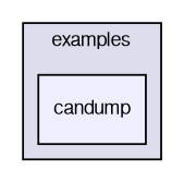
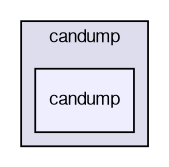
  digraph {
    compound=true
    n1 [fillcolor="#eeeeff" fontname=FreeSans fontsize=10 label=candump pencolor=black shape=box style=filled]
    subgraph cluster_1 {
      bgcolor="#ddddee"
      fontname=FreeSans
      fontsize=10
-     label=examples
+     label=candump
      pencolor=black
      n1
    }
  }
